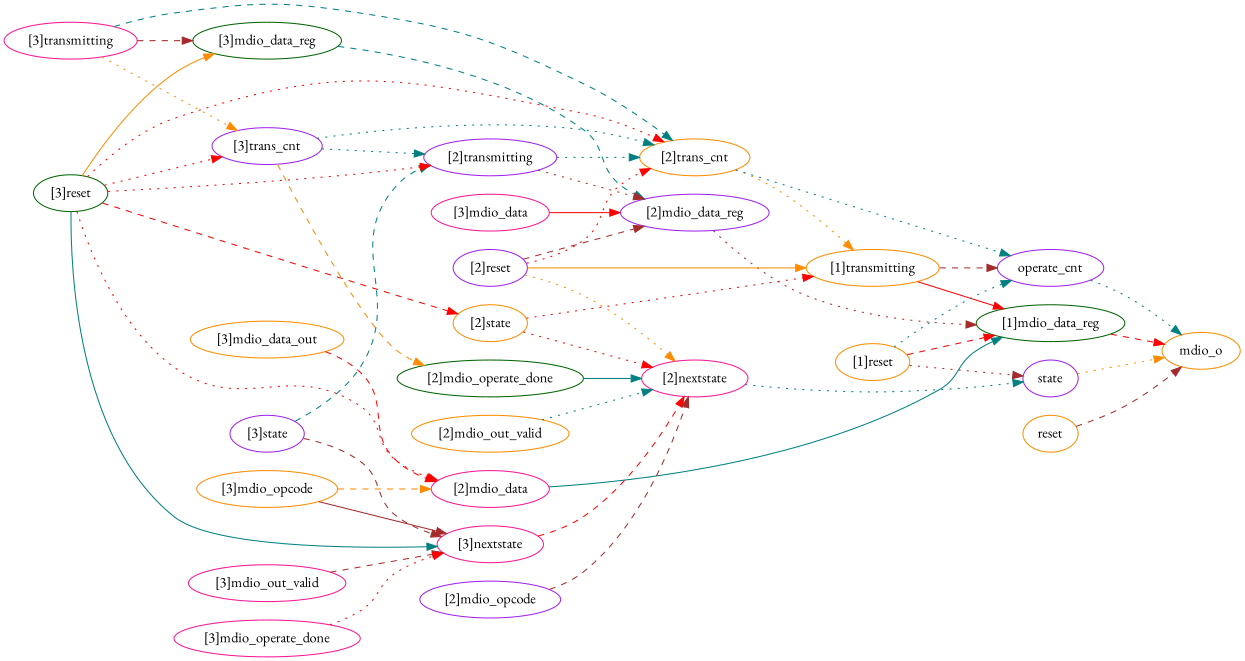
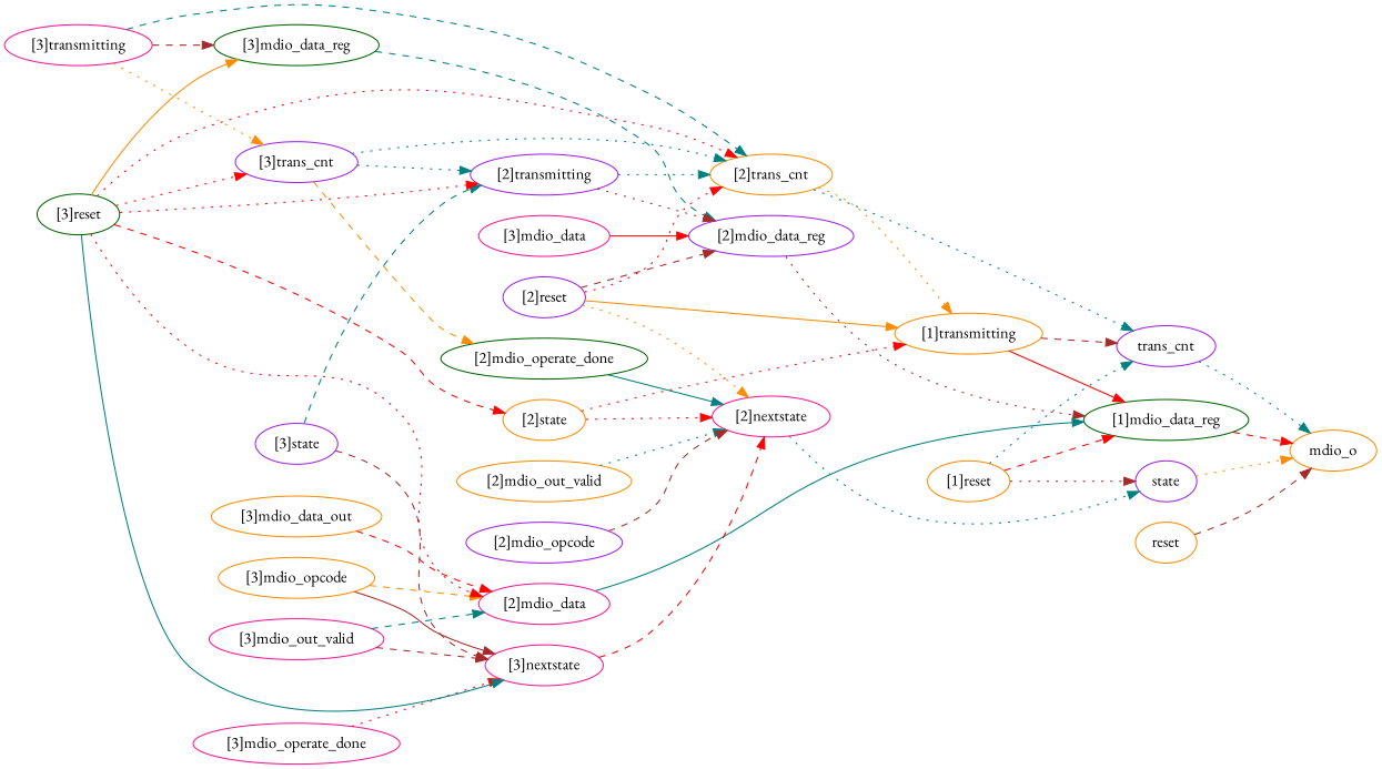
  strict digraph {
    fontname="EB Garamond"
    rankdir=LR
    node [color=darkorange complexity=11 fontname="EB Garamond" importance=2.61834663234 rank=0.327293329043]
    edge [color=teal fontname="EB Garamond" style=dotted]
    "[3]mdio_data_reg" [color=darkgreen complexity=12 importance=0.352267646762 rank=0.0293556372301]
    "[2]mdio_data_reg" [color=purple complexity=9 importance=0.276615140635 rank=0.0307350156261]
    "[1]mdio_data_reg" [color=darkgreen complexity=6 importance=0.200962634509 rank=0.0334937724182]
    mdio_o [complexity=0 importance=0.0626550641914 rank=0.0]
    "[3]mdio_data_out" [complexity=14 importance=0.277453178429 rank=0.0198180841735]
    "[2]mdio_data" [color=deeppink complexity=9 importance=0.248910082134 rank=0.0276566757927]
    "[2]state" [complexity=4 importance=2.65209010194 rank=0.663022525484]
    "[1]transmitting" [complexity=3 importance=0.37150698371 rank=0.123835661237]
    "[2]nextstate" [color=deeppink complexity=4 importance=0.517960707209 rank=0.129490176802]
-   trans_cnt [color=purple complexity=2 importance=0.165826963706 rank=0.0829134818528 label=operate_cnt]
+   trans_cnt [color=purple complexity=2 importance=0.165826963706 rank=0.0829134818528]
    state [color=purple complexity=1 importance=0.427471601118 rank=0.427471601118]
    "[2]mdio_out_valid" [complexity=8]
    "[2]reset" [color=purple complexity=7 importance=3.49365645565 rank=0.499093779379]
    "[2]trans_cnt" [complexity=6 importance=1.15503778645 rank=0.192506297742]
    "[3]mdio_out_valid" [color=deeppink importance=3.07079216279 rank=0.27916292389]
    "[3]nextstate" [color=deeppink complexity=7 importance=0.6084498133 rank=0.0869214019]
    "[2]mdio_opcode" [color=purple complexity=8]
    "[3]mdio_opcode" [importance=3.07079216279 rank=0.27916292389]
    "[1]reset" [complexity=3 importance=0.526023987411 rank=0.175341329137]
    "[3]mdio_operate_done" [color=deeppink complexity=9 importance=2.4637893897 rank=0.273754376634]
    "[2]transmitting" [color=purple complexity=7 importance=2.3499286292 rank=0.335704089886]
    "[3]trans_cnt" [color=purple complexity=10 importance=7.09030272293 rank=0.709030272293]
    "[2]mdio_operate_done" [color=darkgreen complexity=6 importance=2.10183296534 rank=0.350305494223]
    "[3]transmitting" [color=deeppink importance=14.2204585022 rank=1.29276895474]
    "[3]state" [color=purple complexity=8 importance=16.5010416204 rank=2.06263020255]
    reset [complexity=1 importance=0.467128545634 rank=0.467128545634]
    "[3]mdio_data" [color=deeppink complexity=12 importance=0.324562588261 rank=0.0270468823551]
    "[3]reset" [color=darkgreen importance=21.2994512651 rank=1.93631375137]
    "[3]mdio_data_reg" -> "[2]mdio_data_reg" [style=dashed]
    "[2]mdio_data_reg" -> "[1]mdio_data_reg" [color=brown]
    "[1]mdio_data_reg" -> mdio_o [color=red style=dashed]
    "[3]mdio_data_out" -> "[2]mdio_data" [color=red style=dashed]
    "[2]mdio_data" -> "[1]mdio_data_reg" [style=solid]
    "[2]state" -> "[1]transmitting" [color=red]
    "[2]state" -> "[2]nextstate" [color=red]
    "[1]transmitting" -> "[1]mdio_data_reg" [color=red style=solid]
    "[1]transmitting" -> trans_cnt [color=brown style=dashed]
    "[2]nextstate" -> state
    trans_cnt -> mdio_o
    state -> mdio_o [color=darkorange]
    "[2]mdio_out_valid" -> "[2]nextstate"
    "[2]reset" -> "[2]mdio_data_reg" [color=brown style=dashed]
    "[2]reset" -> "[1]transmitting" [color=darkorange style=solid]
    "[2]reset" -> "[2]nextstate" [color=darkorange]
    "[2]reset" -> "[2]trans_cnt" [color=red]
    "[2]trans_cnt" -> "[1]transmitting" [color=darkorange]
    "[2]trans_cnt" -> trans_cnt
+   "[3]mdio_out_valid" -> "[2]mdio_data" [style=dashed]
    "[3]mdio_out_valid" -> "[3]nextstate" [color=brown style=dashed]
    "[3]nextstate" -> "[2]nextstate" [color=red style=dashed]
    "[2]mdio_opcode" -> "[2]nextstate" [color=brown style=dashed]
    "[3]mdio_opcode" -> "[2]mdio_data" [color=darkorange style=dashed]
    "[3]mdio_opcode" -> "[3]nextstate" [color=brown style=solid]
    "[1]reset" -> "[1]mdio_data_reg" [color=red style=dashed]
    "[1]reset" -> trans_cnt
    "[1]reset" -> state [color=brown]
    "[3]mdio_operate_done" -> "[3]nextstate" [color=red]
    "[2]transmitting" -> "[2]mdio_data_reg" [color=brown]
    "[2]transmitting" -> "[2]trans_cnt"
    "[3]trans_cnt" -> "[2]trans_cnt"
    "[3]trans_cnt" -> "[2]transmitting"
    "[3]trans_cnt" -> "[2]mdio_operate_done" [color=darkorange style=dashed]
    "[2]mdio_operate_done" -> "[2]nextstate" [style=solid]
    "[3]transmitting" -> "[3]mdio_data_reg" [color=brown style=dashed]
    "[3]transmitting" -> "[2]trans_cnt" [style=dashed]
    "[3]transmitting" -> "[3]trans_cnt" [color=darkorange]
    "[3]state" -> "[3]nextstate" [color=brown style=dashed]
    "[3]state" -> "[2]transmitting" [style=dashed]
    reset -> mdio_o [color=brown style=dashed]
    "[3]mdio_data" -> "[2]mdio_data_reg" [color=red style=solid]
    "[3]reset" -> "[3]mdio_data_reg" [color=darkorange style=solid]
    "[3]reset" -> "[2]mdio_data" [color=red]
    "[3]reset" -> "[2]state" [color=red style=dashed]
    "[3]reset" -> "[2]trans_cnt" [color=red]
    "[3]reset" -> "[3]nextstate" [style=solid]
    "[3]reset" -> "[2]transmitting" [color=red]
    "[3]reset" -> "[3]trans_cnt" [color=red]
  }
